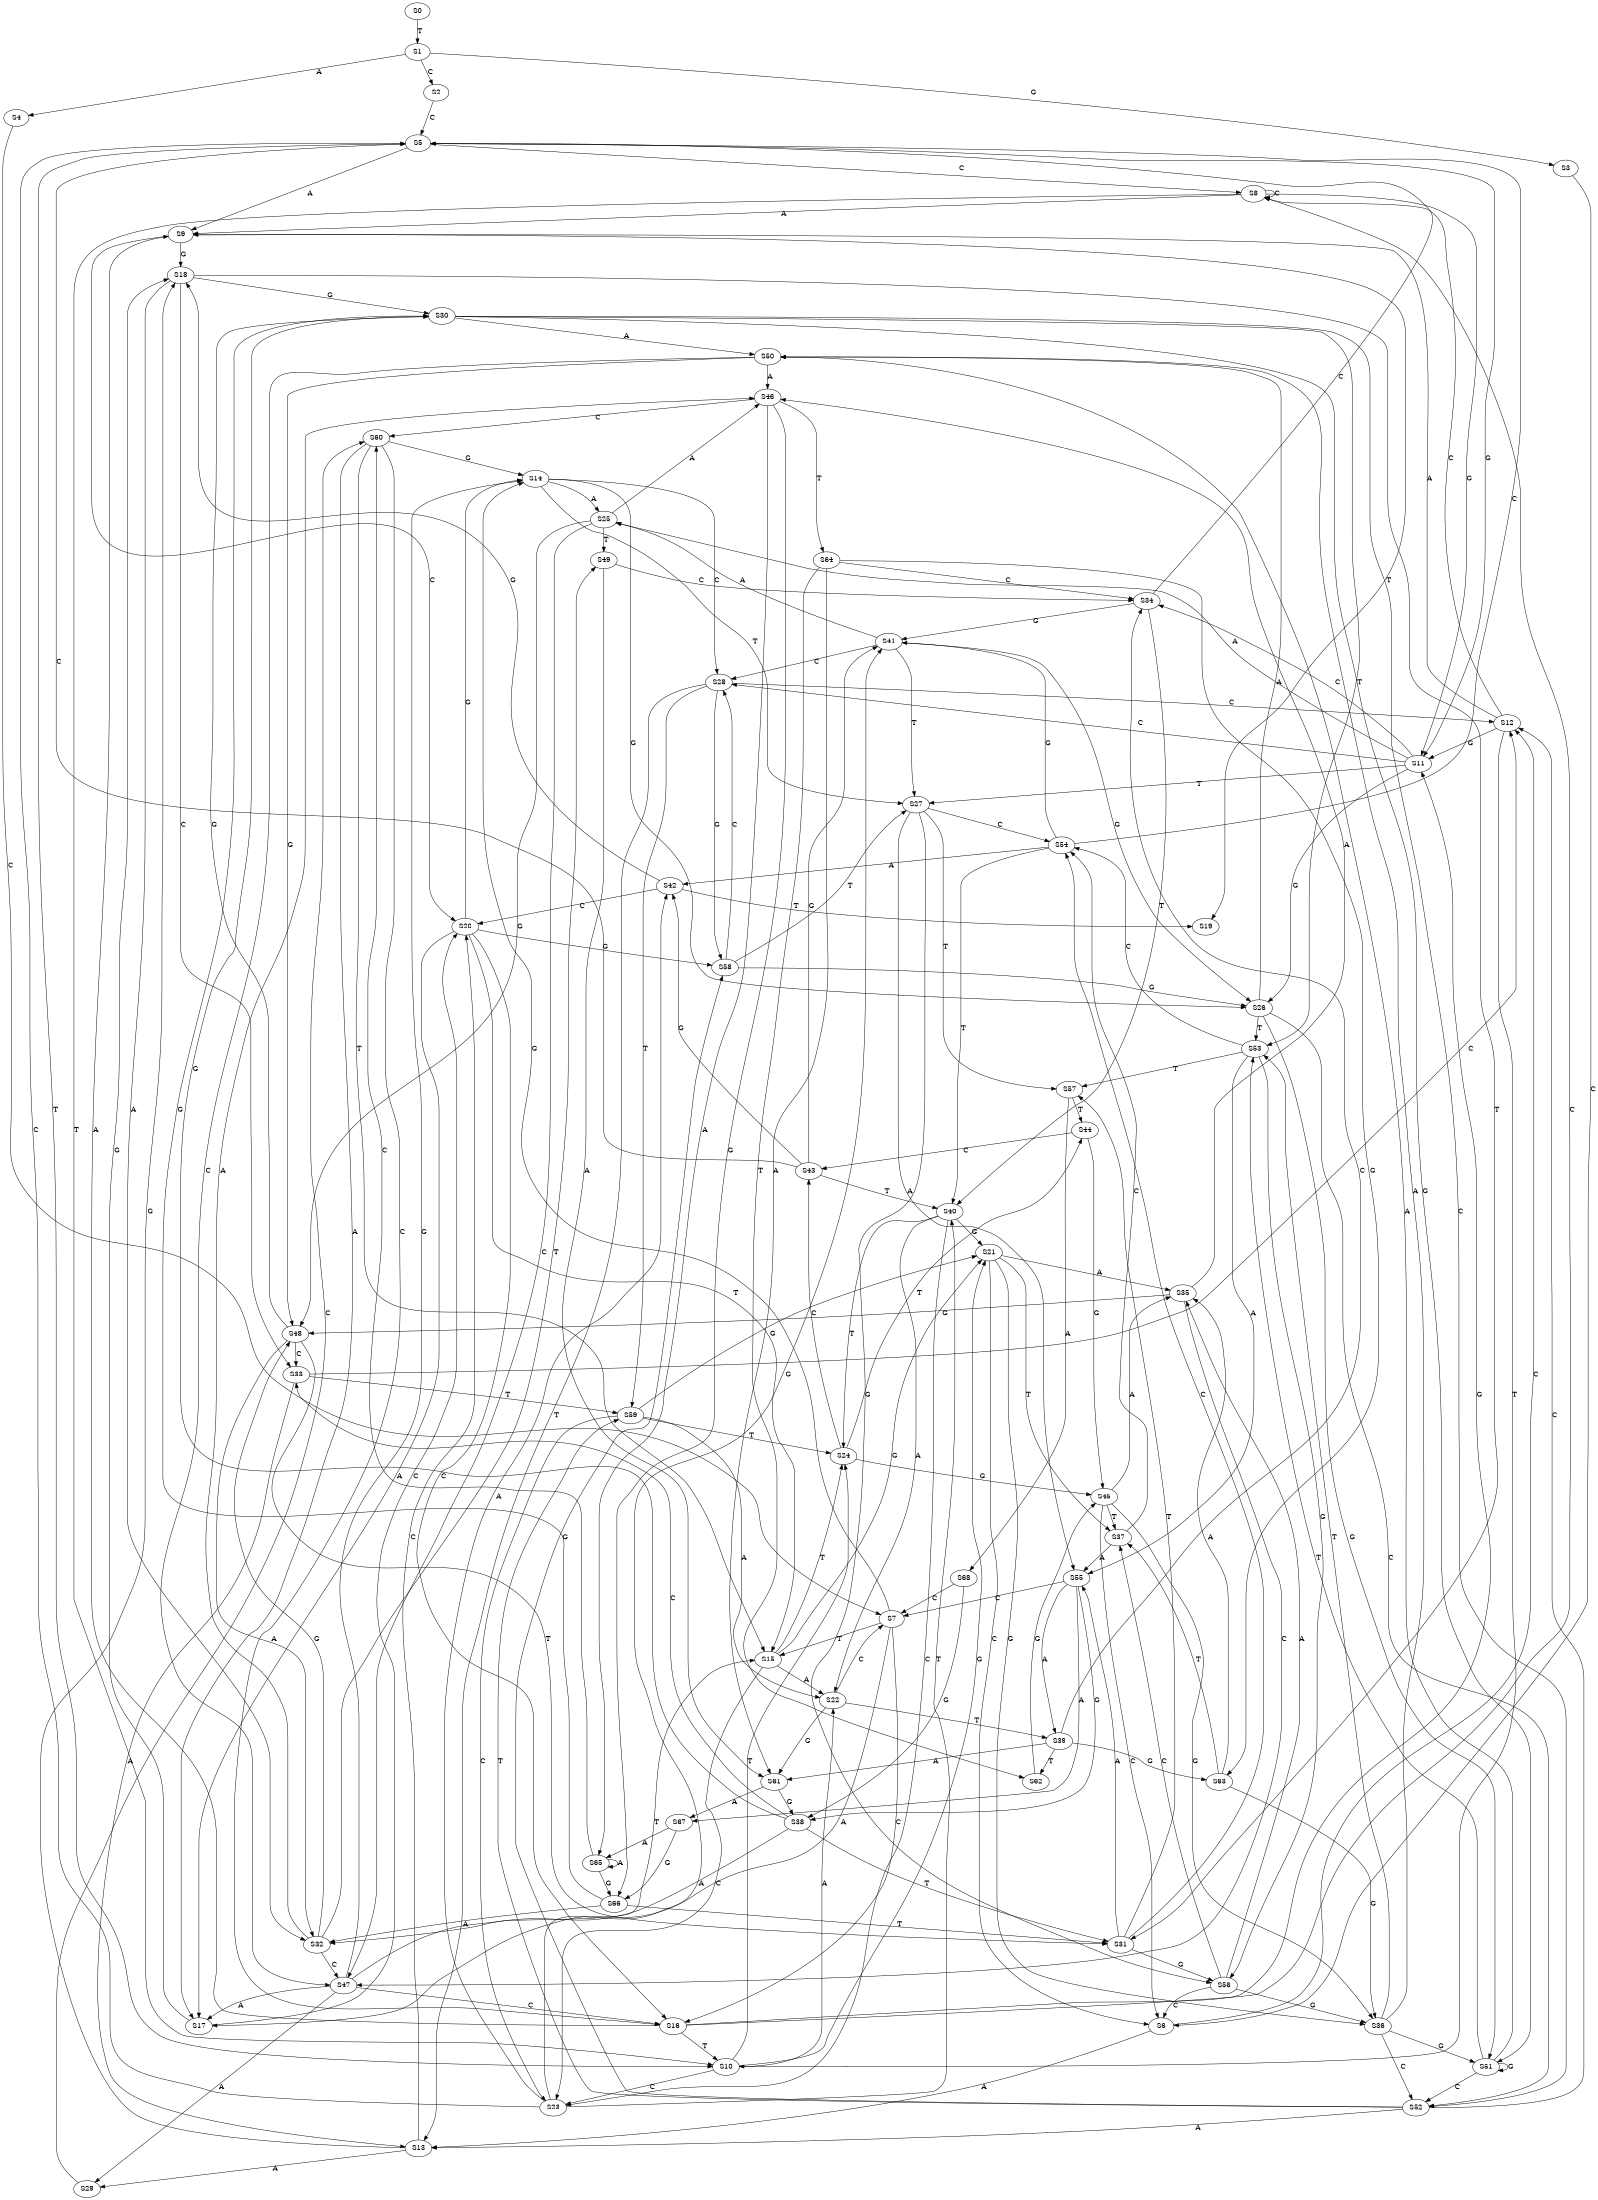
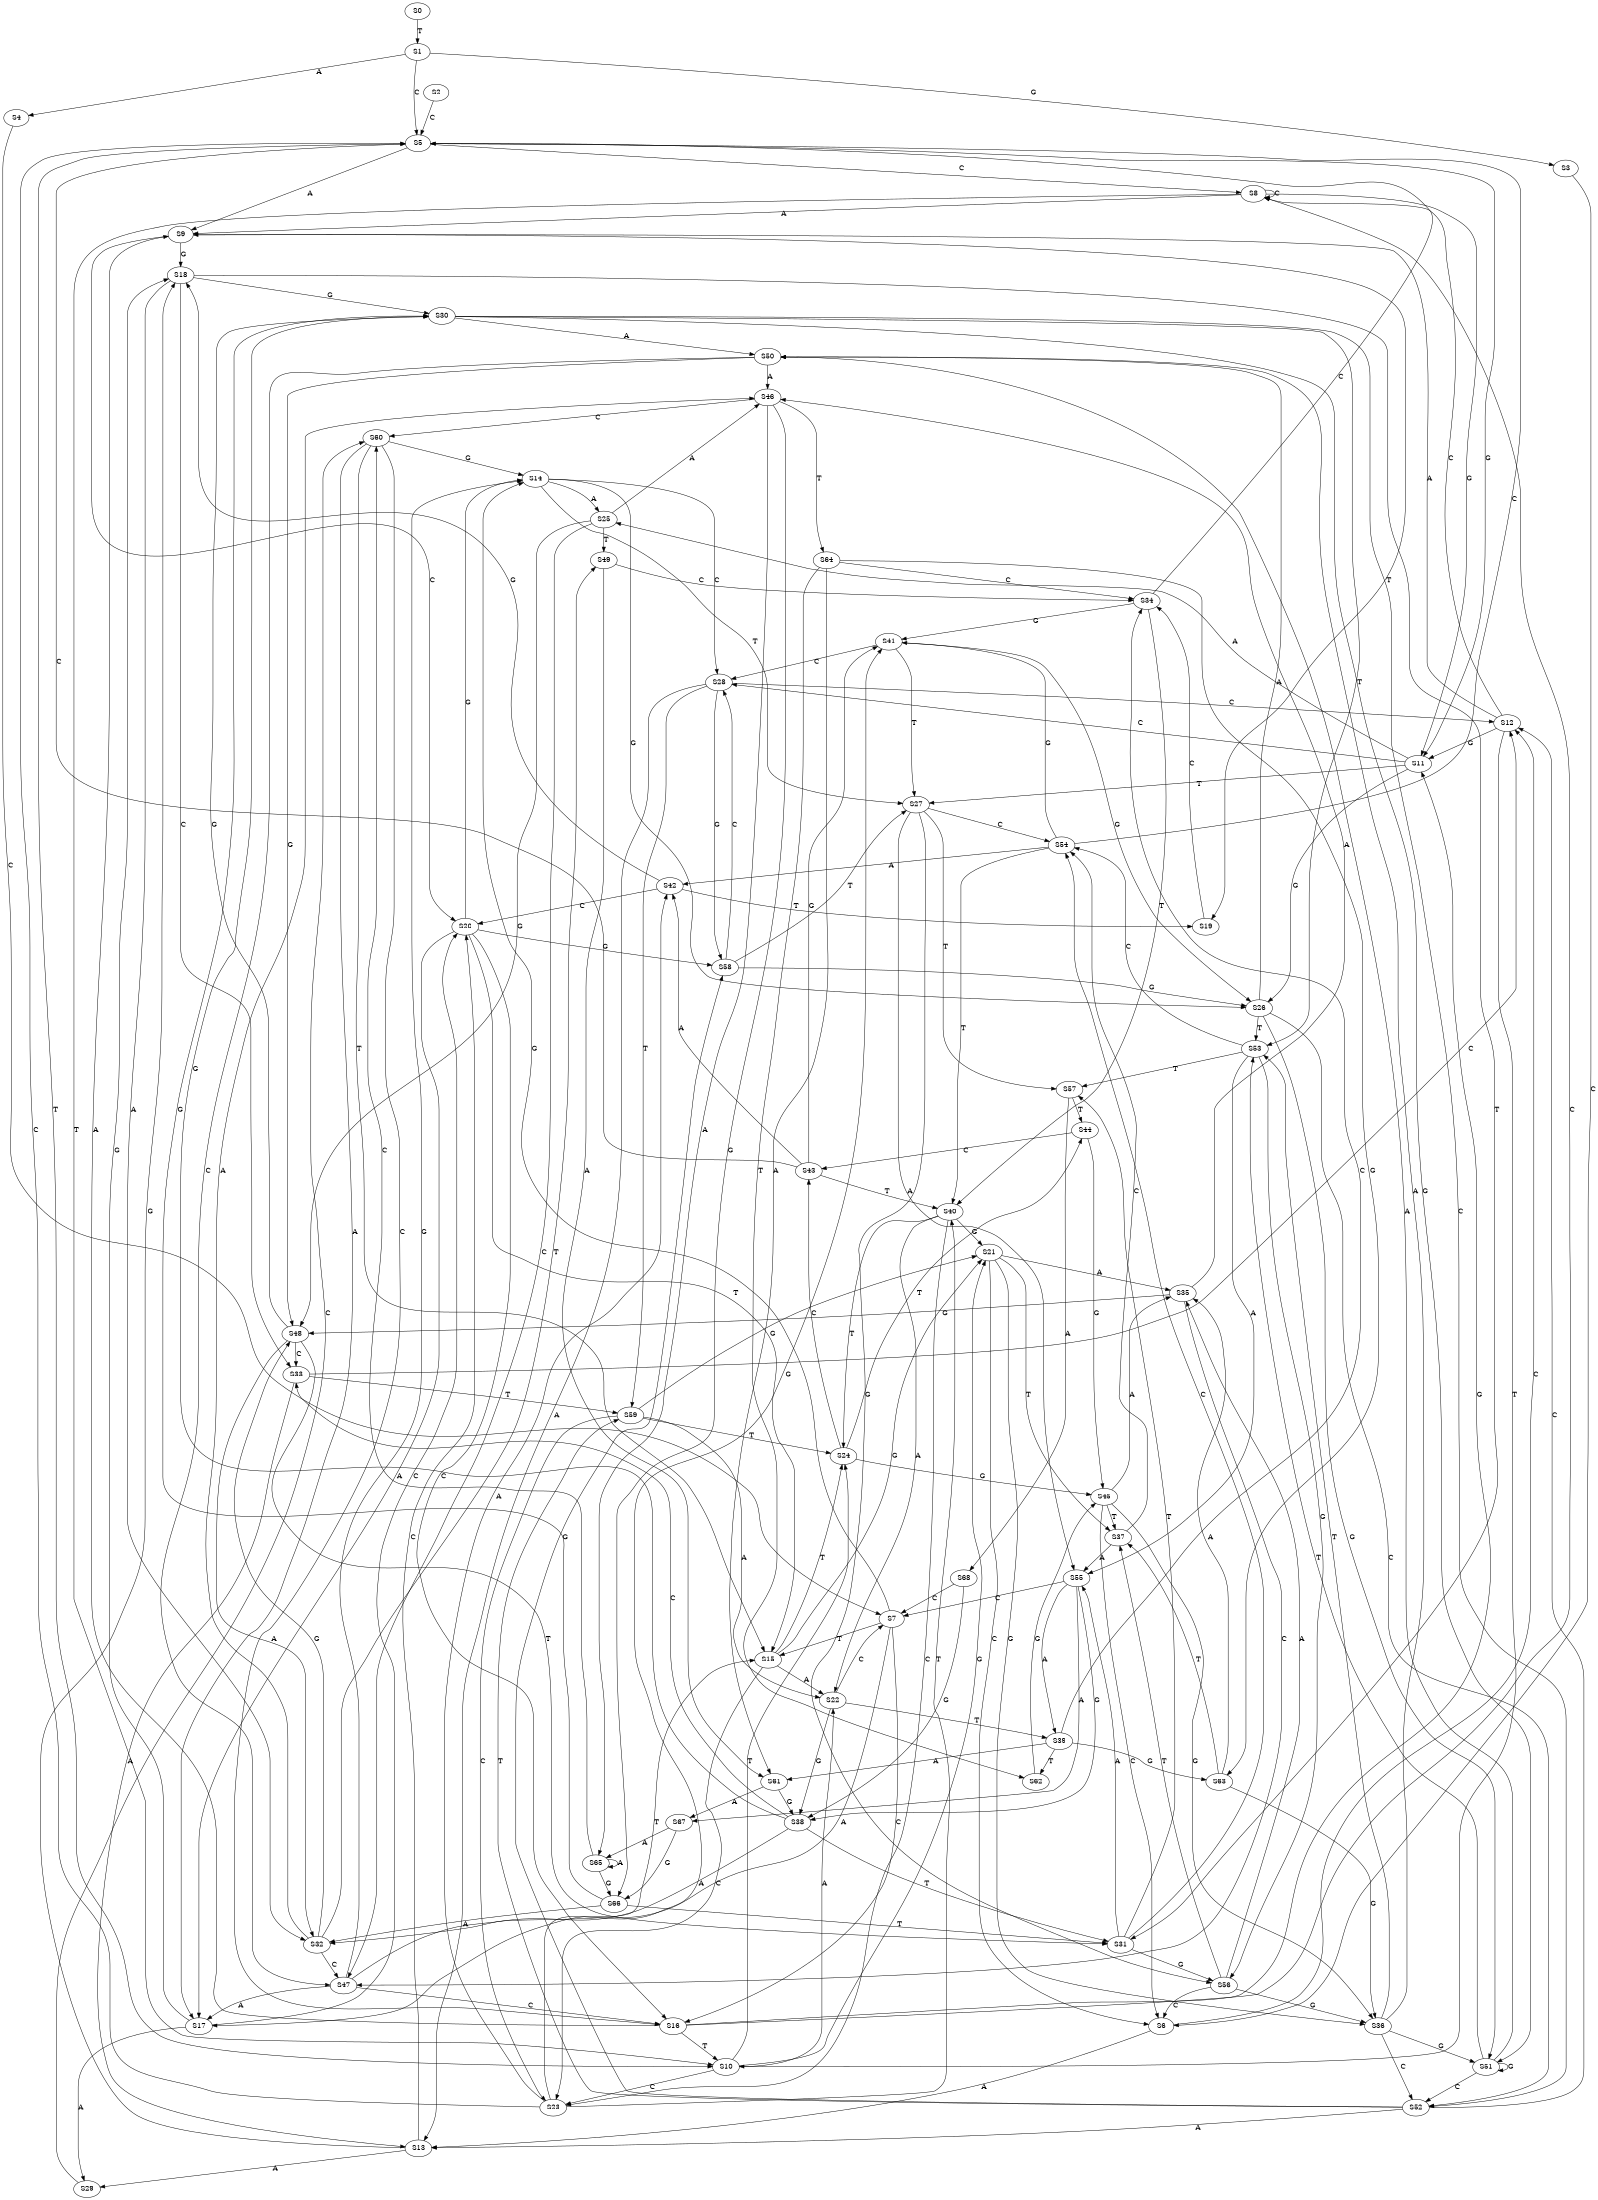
  strict digraph {
    S0
    S1
    S2
    S3
    S4
    S5
    S6
    S7
    S8
    S9
    S10
    S11
    S12
    S13
    S14
    S15
    S16
    S17
    S18
    S19
    S20
    S21
    S22
    S23
    S24
    S25
    S26
    S27
    S28
    S29
    S30
    S31
    S32
    S33
    S34
    S58
    S35
    S36
    S37
    S38
    S39
    S40
    S41
    S42
    S43
    S44
    S45
    S46
    S47
    S48
    S49
    S50
    S51
    S52
    S53
    S54
    S55
    S56
    S57
    S59
    S60
    S61
    S62
    S63
    S64
    S65
    S66
    S67
    S68
    S0 -> S1 [label=T]
-   S1 -> S2 [label=C]
+   S1 -> S5 [label=C]
    S1 -> S3 [label=G]
    S1 -> S4 [label=A]
    S2 -> S5 [label=C]
    S3 -> S6 [label=C]
    S4 -> S7 [label=C]
    S5 -> S8 [label=C]
    S5 -> S9 [label=A]
    S5 -> S10 [label=T]
    S5 -> S11 [label=G]
    S6 -> S12 [label=C]
    S6 -> S13 [label=A]
    S7 -> S14 [label=G]
    S7 -> S15 [label=T]
    S7 -> S16 [label=C]
    S7 -> S17 [label=A]
    S8 -> S8 [label=C]
    S8 -> S9 [label=A]
    S8 -> S10 [label=T]
    S8 -> S11 [label=G]
    S9 -> S18 [label=G]
    S9 -> S19 [label=T]
    S9 -> S20 [label=C]
    S10 -> S21 [label=G]
    S10 -> S22 [label=A]
    S10 -> S23 [label=C]
    S10 -> S24 [label=T]
    S11 -> S25 [label=A]
    S11 -> S26 [label=G]
    S11 -> S27 [label=T]
    S11 -> S28 [label=C]
    S12 -> S8 [label=C]
    S12 -> S9 [label=A]
    S12 -> S10 [label=T]
    S12 -> S11 [label=G]
    S13 -> S18 [label=G]
    S13 -> S20 [label=C]
    S13 -> S29 [label=A]
    S14 -> S25 [label=A]
    S14 -> S26 [label=G]
    S14 -> S27 [label=T]
    S14 -> S28 [label=C]
    S15 -> S21 [label=G]
    S15 -> S22 [label=A]
    S15 -> S23 [label=C]
    S15 -> S24 [label=T]
    S16 -> S8 [label=C]
    S16 -> S9 [label=A]
    S16 -> S10 [label=T]
    S16 -> S11 [label=G]
    S17 -> S18 [label=G]
    S17 -> S20 [label=C]
-   S47 -> S29 [label=A]
+   S17 -> S29 [label=A]
    S18 -> S30 [label=G]
    S18 -> S31 [label=T]
    S18 -> S32 [label=A]
    S18 -> S33 [label=C]
-   S11 -> S34 [label=C]
+   S19 -> S34 [label=C]
    S20 -> S14 [label=G]
    S20 -> S15 [label=T]
    S20 -> S16 [label=C]
    S20 -> S17 [label=A]
    S20 -> S58 [label=G]
    S21 -> S6 [label=C]
    S21 -> S35 [label=A]
    S21 -> S36 [label=G]
    S21 -> S37 [label=T]
    S22 -> S7 [label=C]
-   S22 -> S61 [label=G]
+   S22 -> S38 [label=G]
    S22 -> S39 [label=T]
    S23 -> S5 [label=C]
    S23 -> S40 [label=T]
    S23 -> S41 [label=G]
    S23 -> S42 [label=A]
    S24 -> S43 [label=C]
    S24 -> S44 [label=T]
    S24 -> S45 [label=G]
    S25 -> S46 [label=A]
    S25 -> S47 [label=C]
    S25 -> S48 [label=G]
    S25 -> S49 [label=T]
    S26 -> S50 [label=A]
    S26 -> S51 [label=G]
    S26 -> S52 [label=C]
    S26 -> S53 [label=T]
    S27 -> S54 [label=C]
    S27 -> S55 [label=A]
    S27 -> S56 [label=G]
    S27 -> S57 [label=T]
    S28 -> S12 [label=C]
-   S28 -> S13 [label=T]
+   S28 -> S13 [label=A]
    S28 -> S58 [label=G]
    S28 -> S59 [label=T]
    S29 -> S60 [label=C]
    S30 -> S50 [label=A]
    S30 -> S51 [label=G]
    S30 -> S52 [label=C]
    S30 -> S53 [label=T]
    S31 -> S54 [label=C]
    S31 -> S55 [label=A]
    S31 -> S56 [label=G]
    S31 -> S57 [label=T]
    S32 -> S46 [label=A]
    S32 -> S47 [label=C]
    S32 -> S48 [label=G]
    S32 -> S49 [label=T]
    S33 -> S12 [label=C]
    S33 -> S13 [label=A]
    S33 -> S59 [label=T]
    S34 -> S5 [label=C]
    S34 -> S40 [label=T]
    S34 -> S41 [label=G]
    S58 -> S26 [label=G]
    S58 -> S27 [label=T]
    S58 -> S28 [label=C]
    S35 -> S46 [label=A]
    S35 -> S47 [label=C]
    S35 -> S48 [label=G]
    S36 -> S50 [label=A]
    S36 -> S51 [label=G]
    S36 -> S52 [label=C]
    S36 -> S53 [label=T]
    S37 -> S54 [label=C]
    S37 -> S55 [label=A]
    S38 -> S30 [label=G]
    S38 -> S31 [label=T]
    S38 -> S32 [label=A]
    S38 -> S33 [label=C]
    S39 -> S34 [label=C]
    S39 -> S61 [label=A]
    S39 -> S62 [label=T]
    S39 -> S63 [label=G]
    S40 -> S21 [label=G]
    S40 -> S22 [label=A]
    S40 -> S23 [label=C]
    S40 -> S24 [label=T]
-   S41 -> S25 [label=A]
    S41 -> S26 [label=G]
    S41 -> S27 [label=T]
    S41 -> S28 [label=C]
    S42 -> S18 [label=G]
    S42 -> S19 [label=T]
    S42 -> S20 [label=C]
    S43 -> S5 [label=C]
    S43 -> S40 [label=T]
    S43 -> S41 [label=G]
-   S43 -> S42 [label=G]
+   S43 -> S42 [label=A]
    S44 -> S43 [label=C]
    S44 -> S45 [label=G]
    S45 -> S6 [label=C]
    S45 -> S35 [label=A]
    S45 -> S36 [label=G]
    S45 -> S37 [label=T]
    S46 -> S60 [label=C]
    S46 -> S64 [label=T]
    S46 -> S65 [label=A]
    S46 -> S66 [label=G]
    S47 -> S14 [label=G]
    S47 -> S15 [label=T]
    S47 -> S16 [label=C]
    S47 -> S17 [label=A]
    S48 -> S30 [label=G]
    S48 -> S31 [label=T]
    S48 -> S32 [label=A]
    S48 -> S33 [label=C]
    S49 -> S34 [label=C]
    S49 -> S61 [label=A]
    S50 -> S46 [label=A]
    S50 -> S47 [label=C]
    S50 -> S48 [label=G]
    S51 -> S50 [label=A]
    S51 -> S51 [label=G]
    S51 -> S52 [label=C]
    S51 -> S53 [label=T]
    S52 -> S12 [label=C]
    S52 -> S13 [label=A]
    S52 -> S58 [label=G]
    S52 -> S59 [label=T]
    S53 -> S54 [label=C]
    S53 -> S55 [label=A]
    S53 -> S56 [label=G]
    S53 -> S57 [label=T]
    S54 -> S5 [label=C]
    S54 -> S40 [label=T]
    S54 -> S41 [label=G]
    S54 -> S42 [label=A]
    S55 -> S7 [label=C]
    S55 -> S38 [label=G]
    S55 -> S39 [label=A]
    S55 -> S67 [label=A]
    S56 -> S6 [label=C]
    S56 -> S35 [label=A]
    S56 -> S36 [label=G]
-   S56 -> S37 [label=C]
+   S56 -> S37 [label=T]
    S57 -> S44 [label=T]
    S57 -> S68 [label=A]
    S59 -> S21 [label=G]
    S59 -> S22 [label=A]
    S59 -> S23 [label=C]
    S59 -> S24 [label=T]
    S60 -> S14 [label=G]
    S60 -> S15 [label=T]
    S60 -> S16 [label=C]
    S60 -> S17 [label=A]
    S61 -> S38 [label=G]
    S61 -> S67 [label=A]
    S62 -> S45 [label=G]
    S63 -> S35 [label=A]
    S63 -> S36 [label=G]
    S63 -> S37 [label=T]
    S64 -> S34 [label=C]
    S64 -> S61 [label=A]
    S64 -> S62 [label=T]
    S64 -> S63 [label=G]
    S65 -> S60 [label=C]
    S65 -> S65 [label=A]
    S65 -> S66 [label=G]
    S66 -> S30 [label=G]
    S66 -> S31 [label=T]
    S66 -> S32 [label=A]
    S67 -> S65 [label=A]
    S67 -> S66 [label=G]
    S68 -> S7 [label=C]
    S68 -> S38 [label=G]
  }
